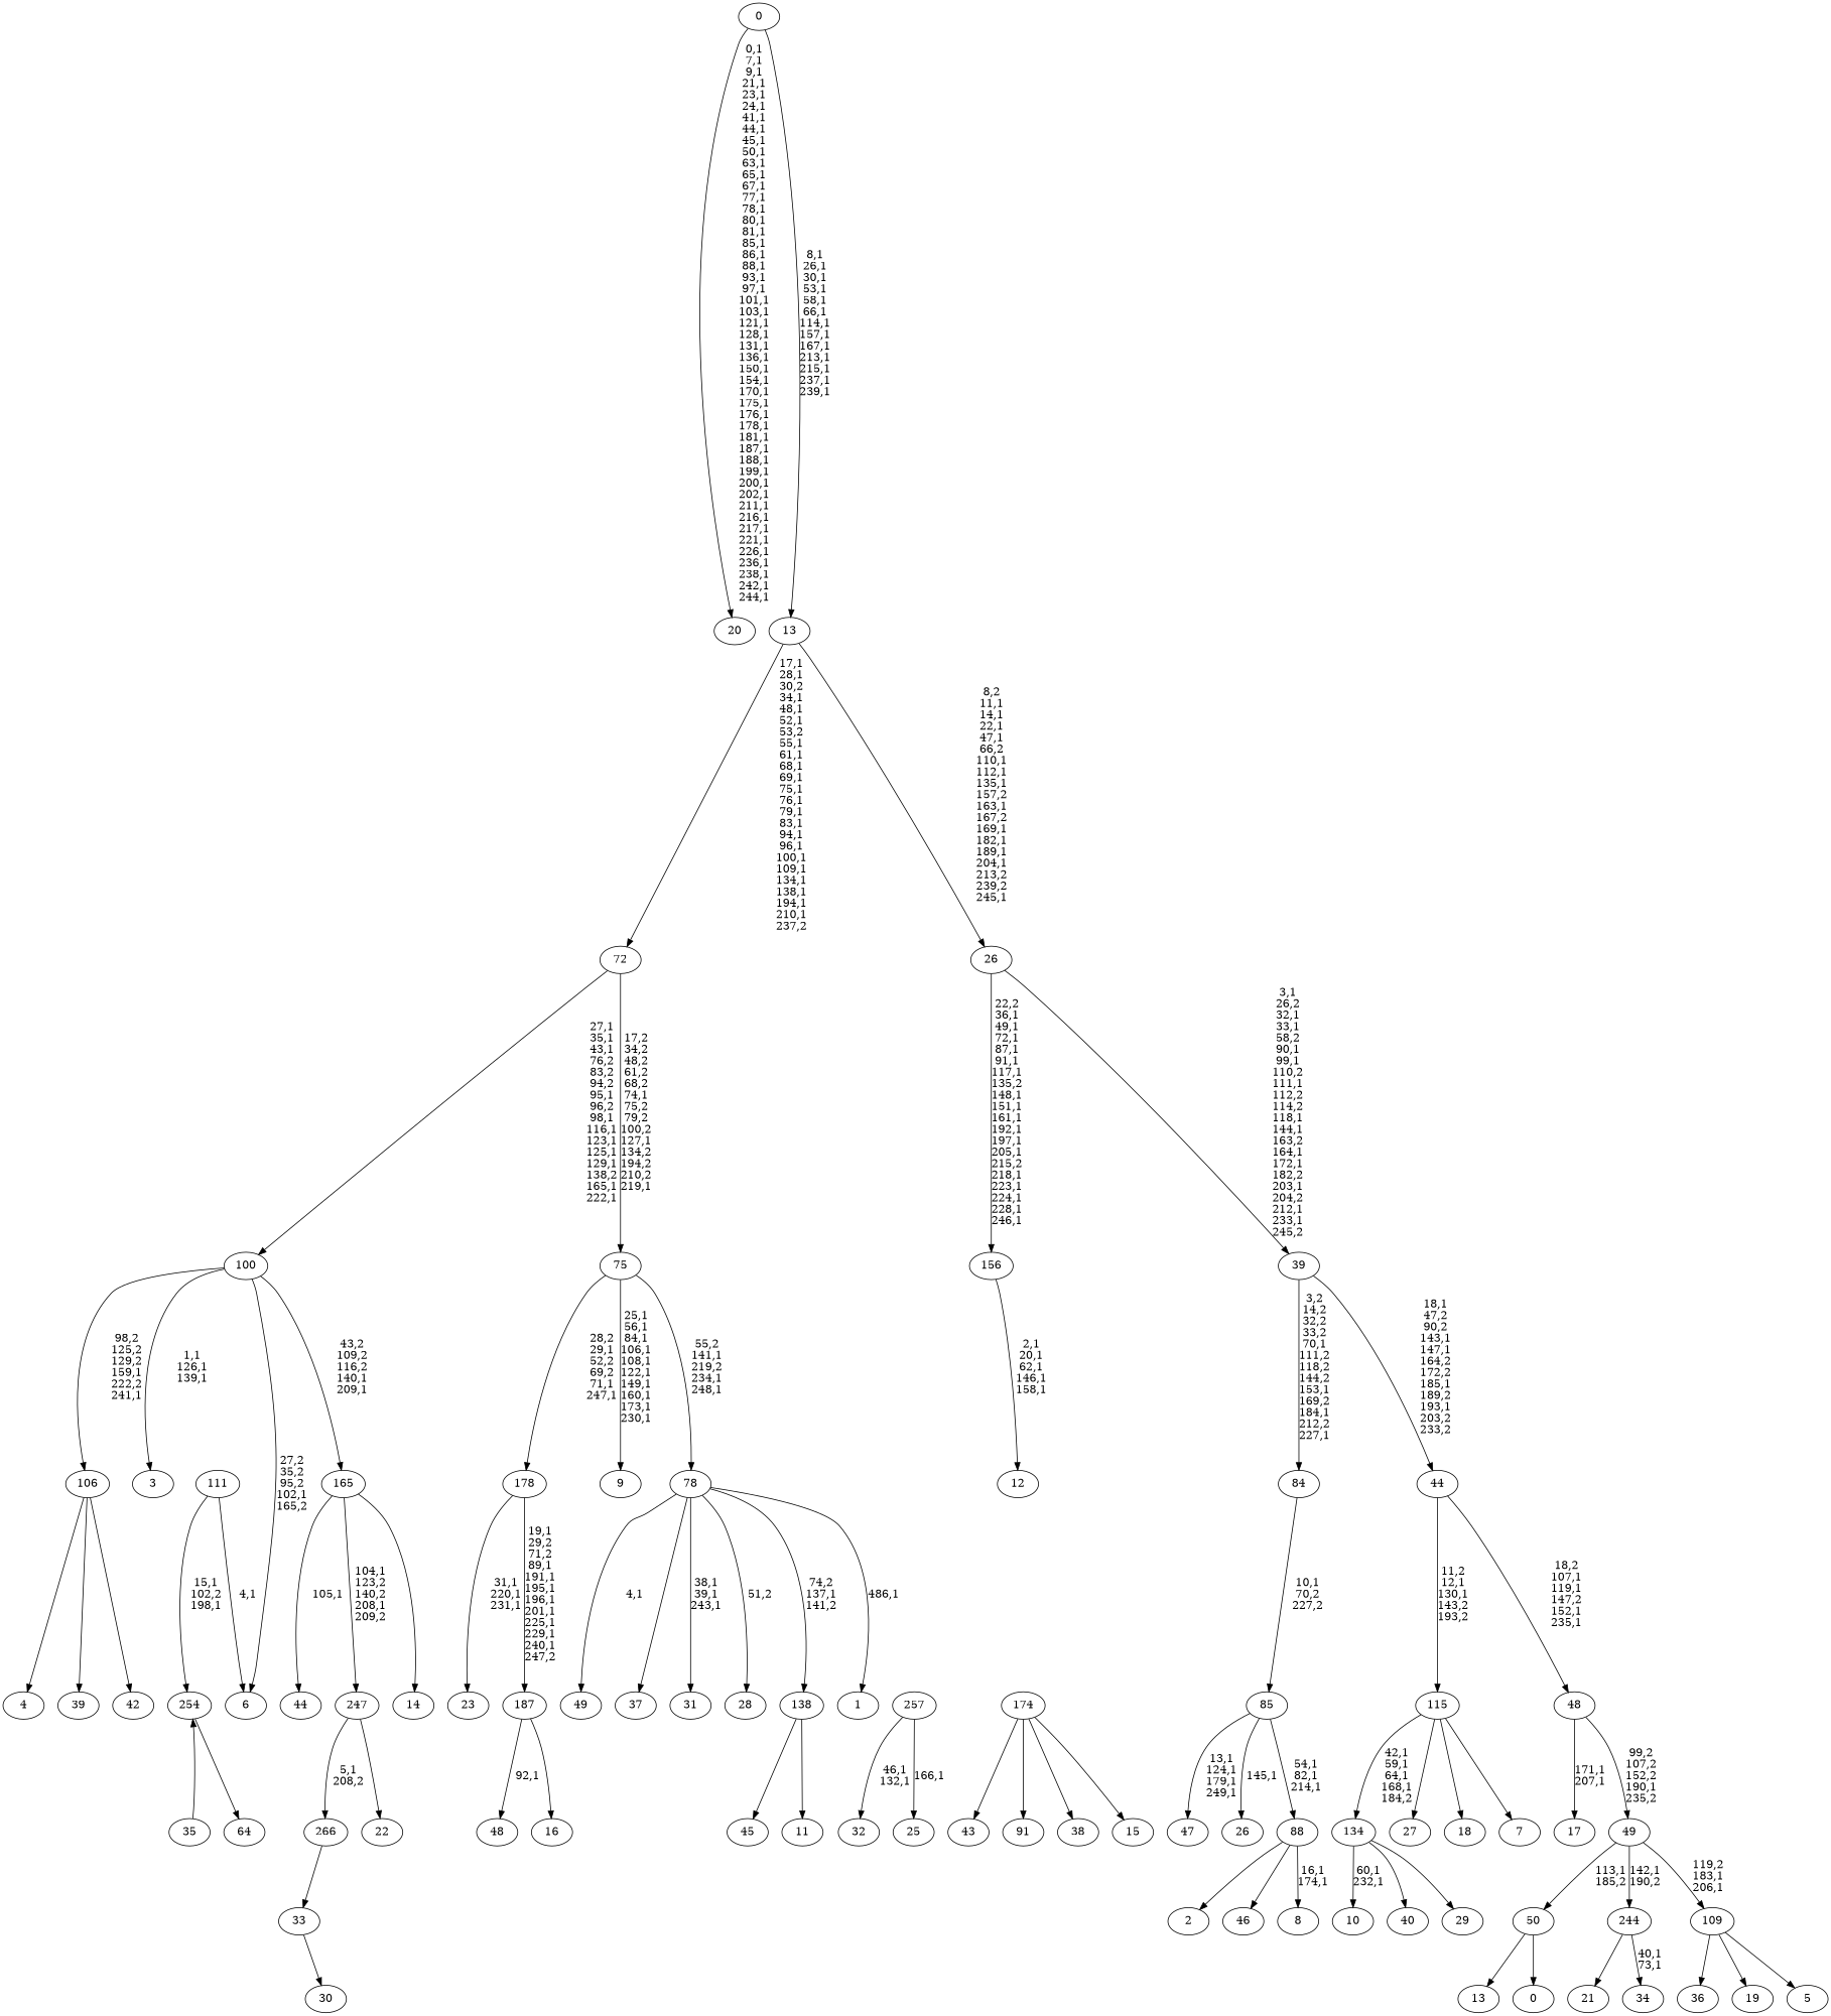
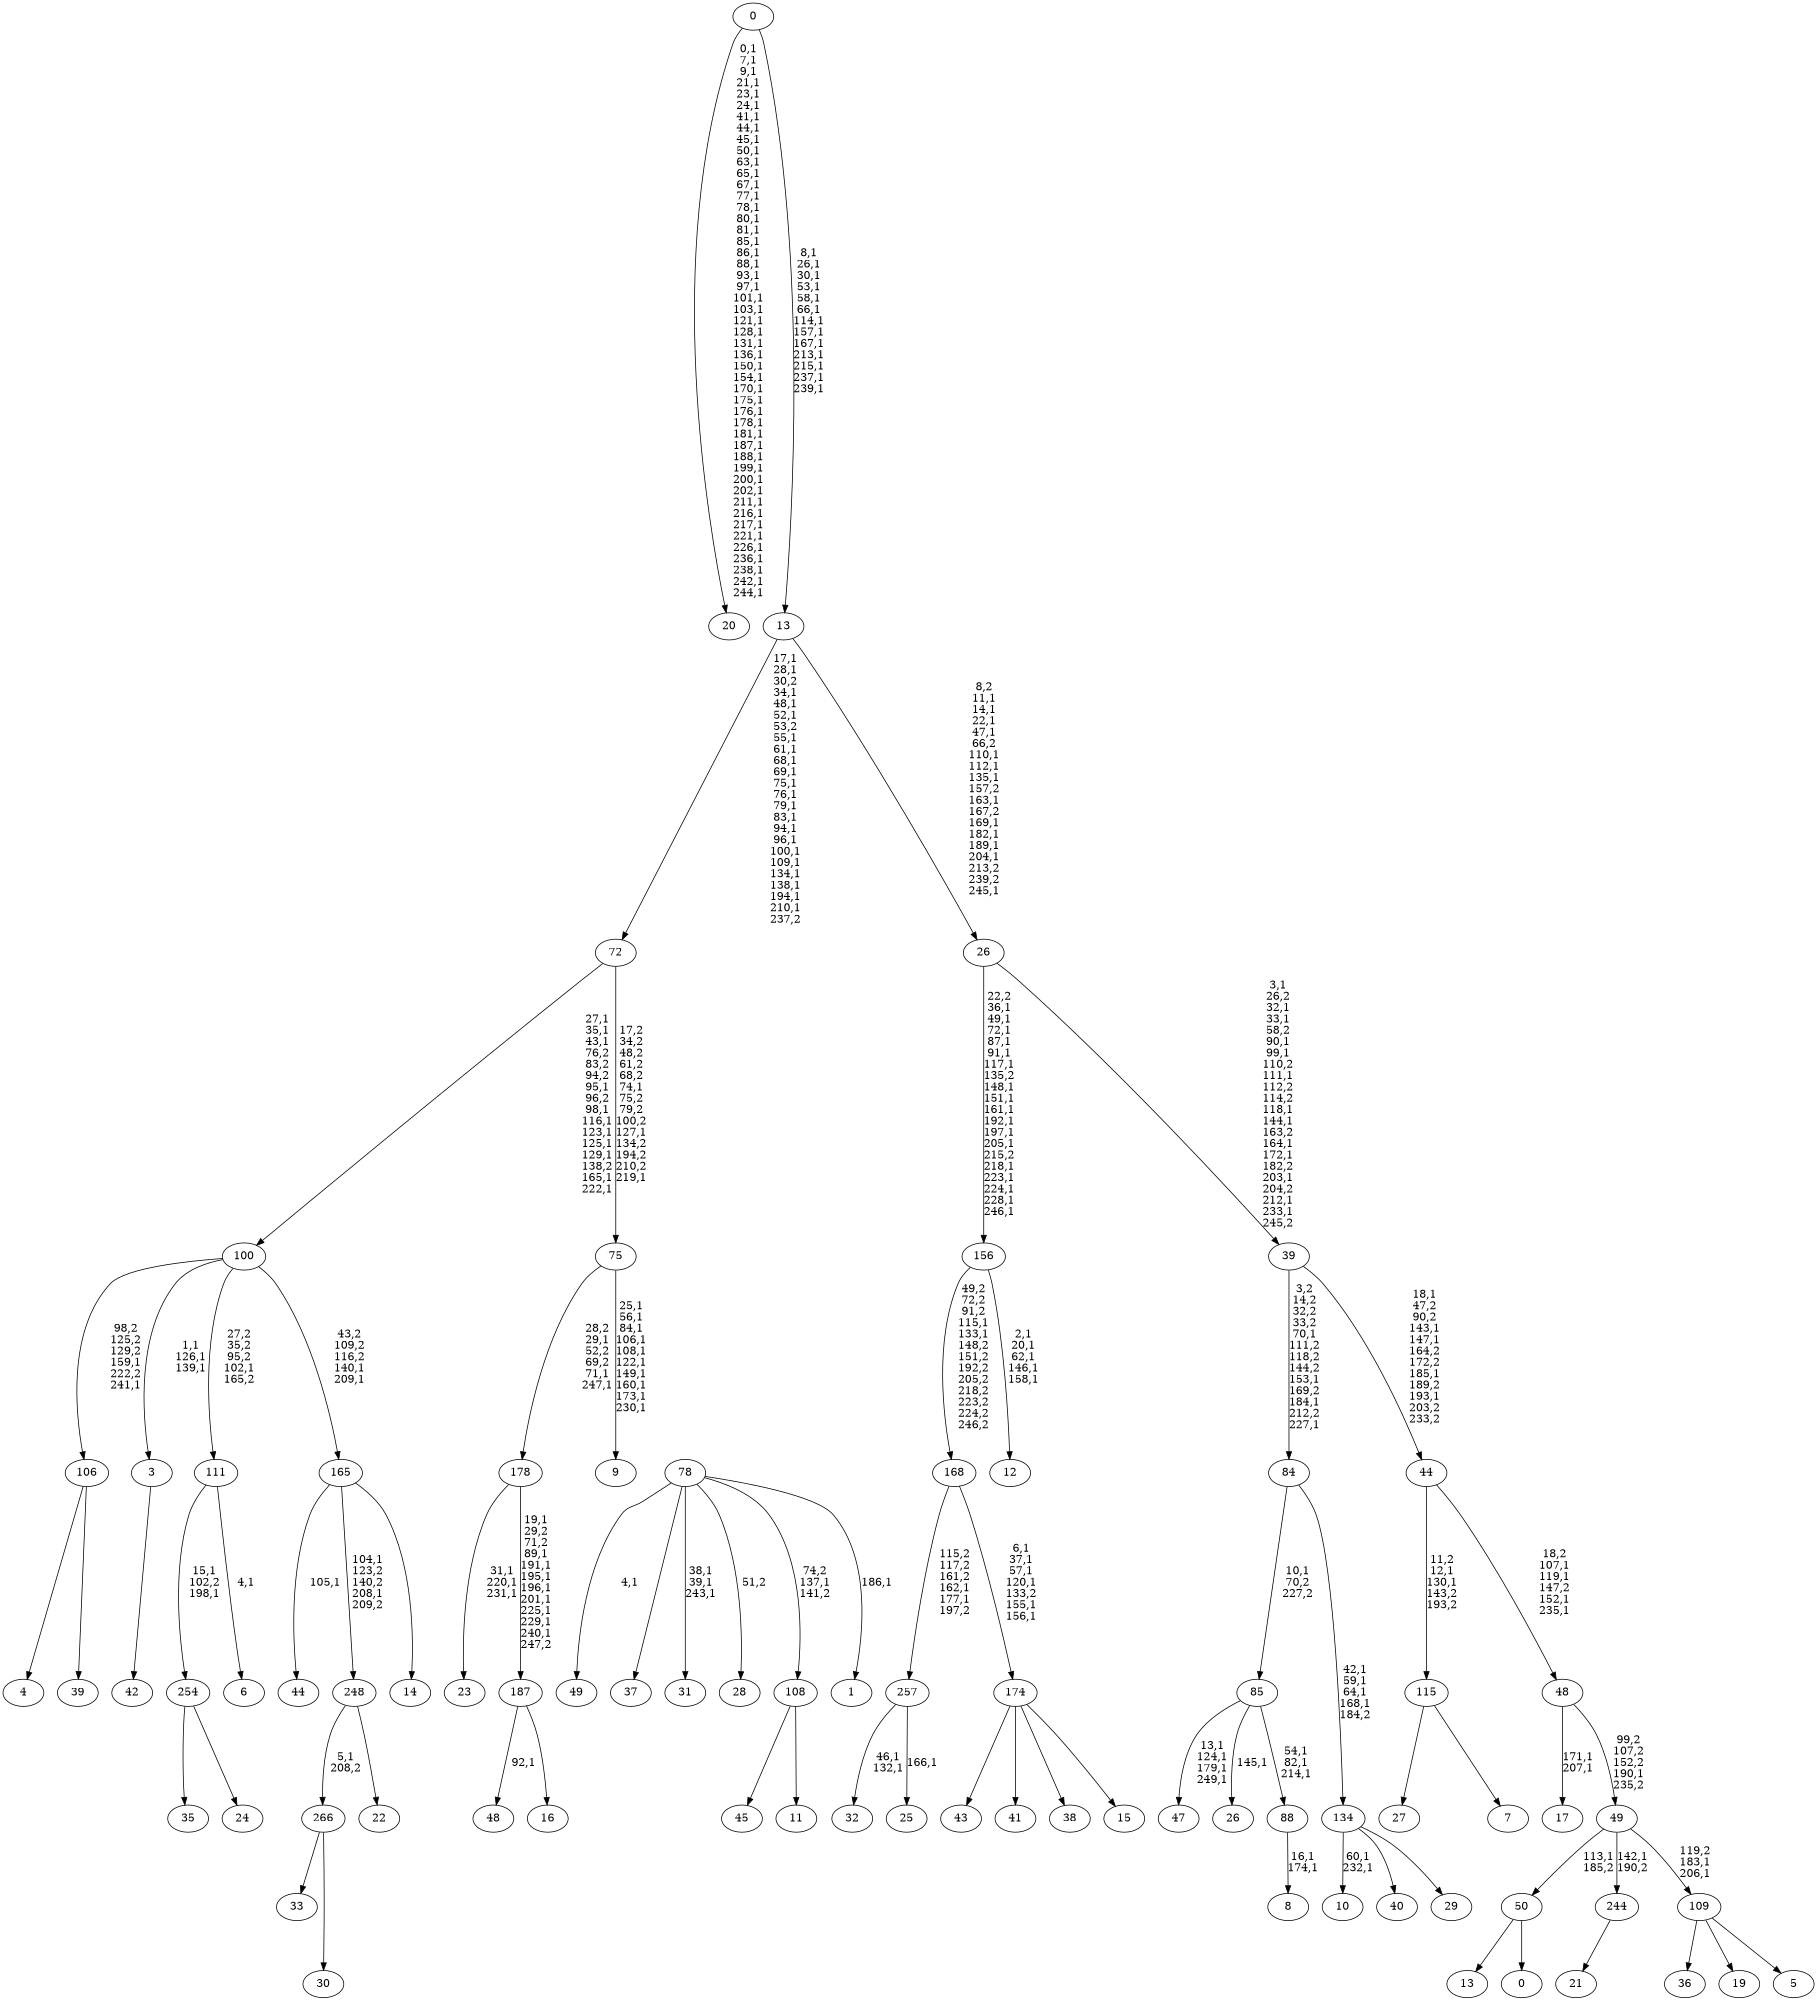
  digraph {
    n1 [label=49]
    n2 [label=48]
    n3 [label=47]
-   n4 [label=46]
    n5 [label=45]
    n6 [label=44]
    n7 [label=43]
    n8 [label=42]
-   n9 [label=91]
+   n9 [label=41]
    n10 [label=40]
    n11 [label=39]
    n12 [label=38]
    n13 [label=37]
    n14 [label=36]
    n15 [label=35]
-   n16 [label=34]
    n17 [label=33]
    n18 [label=32]
    n19 [label=31]
    n20 [label=30]
    266
    n22 [label=29]
    n23 [label=28]
    n24 [label=27]
    n25 [label=26]
    n26 [label=25]
    257
-   n28 [label=64]
+   n28 [label=24]
    254
    n30 [label=23]
    n31 [label=22]
-   247
+   247 [label=248]
    n33 [label=21]
    244
    n35 [label=20]
    n36 [label=19]
-   n37 [label=18]
    n38 [label=17]
    n39 [label=16]
    187
    178
    n42 [label=15]
    174
+   168
    n45 [label=14]
    165
    n47 [label=13]
    n48 [label=12]
    156
    n50 [label=11]
-   138
+   138 [label=108]
    n52 [label=10]
    134
    n54 [label=9]
    n55 [label=8]
    n56 [label=7]
    115
    n58 [label=6]
    111
    n60 [label=5]
    109
    n62 [label=4]
    106
    n64 [label=3]
    100
-   n66 [label=2]
    88
    85
    84
    n70 [label=1]
    78
    75
    72
    n74 [label=0]
    50
    49
    48
    44
    39
    26
    13
    0
    266 -> n17
-   n17 -> n20
+   266 -> n20
    257 -> n18 [label="46,1\n132,1"]
    257 -> n26 [label="166,1"]
-   n15 -> 254
+   254 -> n15
    254 -> n28
    247 -> 266 [label="5,1\n208,2"]
    247 -> n31
-   244 -> n16 [label="40,1\n73,1"]
    244 -> n33
    187 -> n2 [label="92,1"]
    187 -> n39
    178 -> n30 [label="31,1\n220,1\n231,1"]
    178 -> 187 [label="19,1\n29,2\n71,2\n89,1\n191,1\n195,1\n196,1\n201,1\n225,1\n229,1\n240,1\n247,2"]
    174 -> n7
    174 -> n9
    174 -> n12
    174 -> n42
+   168 -> 257 [label="115,2\n117,2\n161,2\n162,1\n177,1\n197,2"]
+   168 -> 174 [label="6,1\n37,1\n57,1\n120,1\n133,2\n155,1\n156,1"]
    165 -> n6 [label="105,1"]
    165 -> 247 [label="104,1\n123,2\n140,2\n208,1\n209,2"]
    165 -> n45
+   156 -> 168 [label="49,2\n72,2\n91,2\n115,1\n133,1\n148,2\n151,2\n192,2\n205,2\n218,2\n223,2\n224,2\n246,2"]
    156 -> n48 [label="2,1\n20,1\n62,1\n146,1\n158,1"]
    138 -> n5
    138 -> n50
    134 -> n10
    134 -> n22
    134 -> n52 [label="60,1\n232,1"]
    115 -> n24
-   115 -> n37
    115 -> n56
    111 -> 254 [label="15,1\n102,2\n198,1"]
    111 -> n58 [label="4,1"]
    109 -> n14
    109 -> n36
    109 -> n60
-   106 -> n8
+   n64 -> n8
    106 -> n11
    106 -> n62
    100 -> 165 [label="43,2\n109,2\n116,2\n140,1\n209,1"]
-   100 -> n58 [label="27,2\n35,2\n95,2\n102,1\n165,2"]
+   100 -> 111 [label="27,2\n35,2\n95,2\n102,1\n165,2"]
    100 -> 106 [label="98,2\n125,2\n129,2\n159,1\n222,2\n241,1"]
    100 -> n64 [label="1,1\n126,1\n139,1"]
-   88 -> n4
    88 -> n55 [label="16,1\n174,1"]
-   88 -> n66
    85 -> n3 [label="13,1\n124,1\n179,1\n249,1"]
    85 -> n25 [label="145,1"]
    85 -> 88 [label="54,1\n82,1\n214,1"]
-   115 -> 134 [label="42,1\n59,1\n64,1\n168,1\n184,2"]
+   84 -> 134 [label="42,1\n59,1\n64,1\n168,1\n184,2"]
    84 -> 85 [label="10,1\n70,2\n227,2"]
    78 -> n1 [label="4,1"]
    78 -> n13
    78 -> n19 [label="38,1\n39,1\n243,1"]
    78 -> n23 [label="51,2"]
    78 -> 138 [label="74,2\n137,1\n141,2"]
-   78 -> n70 [label="486,1"]
+   78 -> n70 [label="186,1"]
    75 -> 178 [label="28,2\n29,1\n52,2\n69,2\n71,1\n247,1"]
    75 -> n54 [label="25,1\n56,1\n84,1\n106,1\n108,1\n122,1\n149,1\n160,1\n173,1\n230,1"]
-   75 -> 78 [label="55,2\n141,1\n219,2\n234,1\n248,1"]
    72 -> 100 [label="27,1\n35,1\n43,1\n76,2\n83,2\n94,2\n95,1\n96,2\n98,1\n116,1\n123,1\n125,1\n129,1\n138,2\n165,1\n222,1"]
    72 -> 75 [label="17,2\n34,2\n48,2\n61,2\n68,2\n74,1\n75,2\n79,2\n100,2\n127,1\n134,2\n194,2\n210,2\n219,1"]
    50 -> n47
    50 -> n74
    49 -> 244 [label="142,1\n190,2"]
    49 -> 109 [label="119,2\n183,1\n206,1"]
    49 -> 50 [label="113,1\n185,2"]
    48 -> n38 [label="171,1\n207,1"]
    48 -> 49 [label="99,2\n107,2\n152,2\n190,1\n235,2"]
    44 -> 115 [label="11,2\n12,1\n130,1\n143,2\n193,2"]
    44 -> 48 [label="18,2\n107,1\n119,1\n147,2\n152,1\n235,1"]
    39 -> 84 [label="3,2\n14,2\n32,2\n33,2\n70,1\n111,2\n118,2\n144,2\n153,1\n169,2\n184,1\n212,2\n227,1"]
    39 -> 44 [label="18,1\n47,2\n90,2\n143,1\n147,1\n164,2\n172,2\n185,1\n189,2\n193,1\n203,2\n233,2"]
    26 -> 156 [label="22,2\n36,1\n49,1\n72,1\n87,1\n91,1\n117,1\n135,2\n148,1\n151,1\n161,1\n192,1\n197,1\n205,1\n215,2\n218,1\n223,1\n224,1\n228,1\n246,1"]
    26 -> 39 [label="3,1\n26,2\n32,1\n33,1\n58,2\n90,1\n99,1\n110,2\n111,1\n112,2\n114,2\n118,1\n144,1\n163,2\n164,1\n172,1\n182,2\n203,1\n204,2\n212,1\n233,1\n245,2"]
    13 -> 72 [label="17,1\n28,1\n30,2\n34,1\n48,1\n52,1\n53,2\n55,1\n61,1\n68,1\n69,1\n75,1\n76,1\n79,1\n83,1\n94,1\n96,1\n100,1\n109,1\n134,1\n138,1\n194,1\n210,1\n237,2"]
    13 -> 26 [label="8,2\n11,1\n14,1\n22,1\n47,1\n66,2\n110,1\n112,1\n135,1\n157,2\n163,1\n167,2\n169,1\n182,1\n189,1\n204,1\n213,2\n239,2\n245,1"]
    0 -> n35 [label="0,1\n7,1\n9,1\n21,1\n23,1\n24,1\n41,1\n44,1\n45,1\n50,1\n63,1\n65,1\n67,1\n77,1\n78,1\n80,1\n81,1\n85,1\n86,1\n88,1\n93,1\n97,1\n101,1\n103,1\n121,1\n128,1\n131,1\n136,1\n150,1\n154,1\n170,1\n175,1\n176,1\n178,1\n181,1\n187,1\n188,1\n199,1\n200,1\n202,1\n211,1\n216,1\n217,1\n221,1\n226,1\n236,1\n238,1\n242,1\n244,1"]
    0 -> 13 [label="8,1\n26,1\n30,1\n53,1\n58,1\n66,1\n114,1\n157,1\n167,1\n213,1\n215,1\n237,1\n239,1"]
  }
